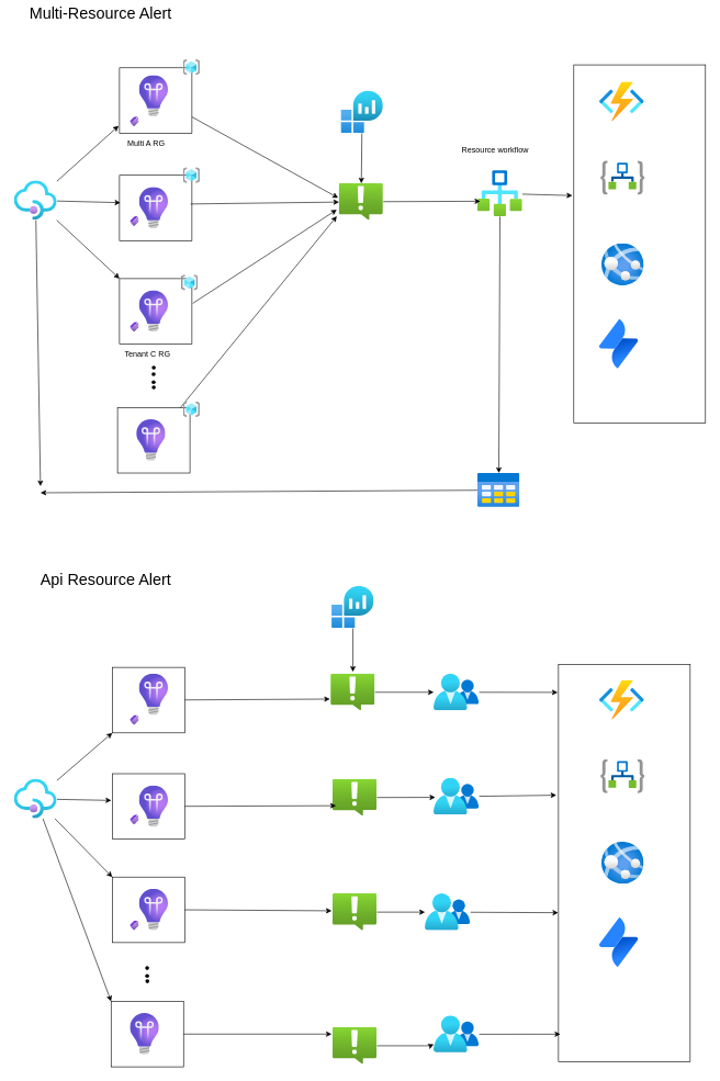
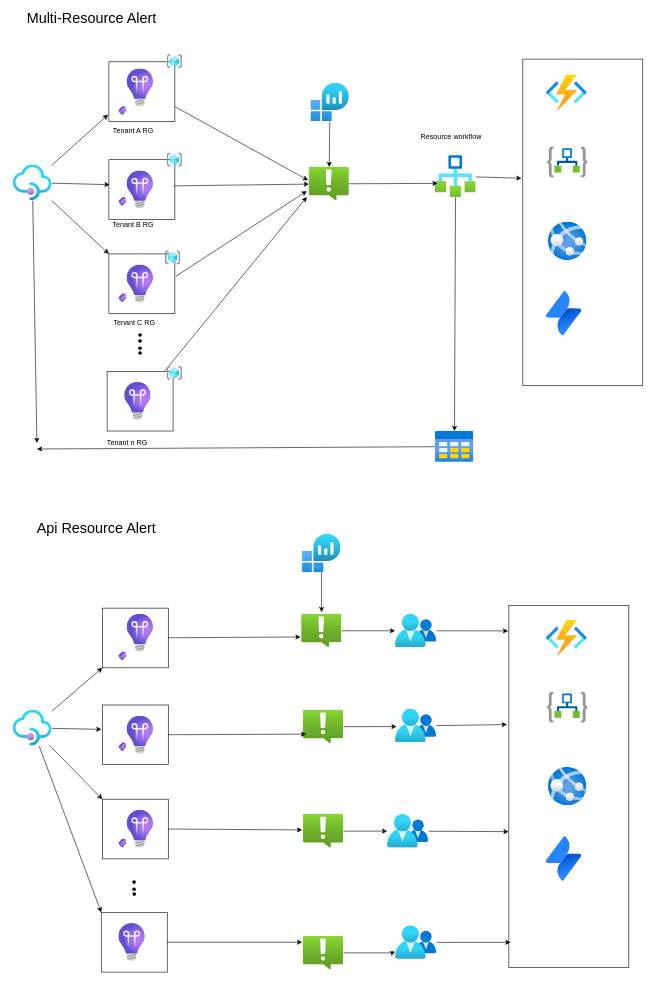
  <mxCell id="0" />
  <mxCell id="1" parent="0" />
  <mxCell id="2" value="" style="edgeStyle=none;html=1;entryX=-0.012;entryY=0.886;entryDx=0;entryDy=0;entryPerimeter=0;" edge="1" parent="1" source="6" target="56"><mxGeometry relative="1" as="geometry" /></mxCell>
  <mxCell id="3" style="edgeStyle=none;html=1;entryX=0.012;entryY=0.418;entryDx=0;entryDy=0;entryPerimeter=0;" edge="1" parent="1" source="6" target="57"><mxGeometry relative="1" as="geometry" /></mxCell>
  <mxCell id="4" style="edgeStyle=none;html=1;entryX=0;entryY=0;entryDx=0;entryDy=0;" edge="1" parent="1" source="6" target="58"><mxGeometry relative="1" as="geometry" /></mxCell>
  <mxCell id="5" style="edgeStyle=none;html=1;" edge="1" parent="1" source="6"><mxGeometry relative="1" as="geometry"><mxPoint x="60.75" y="738" as="targetPoint" /></mxGeometry></mxCell>
  <mxCell id="6" value="" style="aspect=fixed;html=1;points=[];align=center;image;fontSize=12;image=img/lib/azure2/integration/API_Management_Services.svg;" vertex="1" parent="1"><mxGeometry x="20.75" y="274" width="65" height="60" as="geometry" /></mxCell>
  <mxCell id="7" style="edgeStyle=none;html=1;" edge="1" parent="1" source="9" target="18"><mxGeometry relative="1" as="geometry" /></mxCell>
  <mxCell id="8" style="edgeStyle=none;html=1;entryX=-0.011;entryY=0.365;entryDx=0;entryDy=0;entryPerimeter=0;" edge="1" parent="1" source="9" target="26"><mxGeometry relative="1" as="geometry" /></mxCell>
  <mxCell id="9" value="" style="aspect=fixed;html=1;points=[];align=center;image;fontSize=12;image=img/lib/azure2/general/Workflow.svg;" vertex="1" parent="1"><mxGeometry x="724.75" y="258.5" width="68" height="70" as="geometry" /></mxCell>
  <mxCell id="10" value="" style="aspect=fixed;html=1;points=[];align=center;image;fontSize=12;image=img/lib/azure2/general/Tags.svg;" vertex="1" parent="1"><mxGeometry x="196.9" y="489" width="13.85" height="15" as="geometry" /></mxCell>
  <mxCell id="11" style="edgeStyle=none;html=1;entryX=-0.022;entryY=0.393;entryDx=0;entryDy=0;entryPerimeter=0;exitX=1;exitY=0.75;exitDx=0;exitDy=0;" edge="1" parent="1" source="56" target="51"><mxGeometry relative="1" as="geometry"><mxPoint x="412.838" y="258.07" as="targetPoint" /></mxGeometry></mxCell>
  <mxCell id="12" value="" style="aspect=fixed;html=1;points=[];align=center;image;fontSize=12;image=img/lib/azure2/devops/Application_Insights.svg;" vertex="1" parent="1"><mxGeometry x="210.75" y="114" width="44" height="63" as="geometry" /></mxCell>
  <mxCell id="13" style="edgeStyle=none;html=1;exitX=0.982;exitY=0.438;exitDx=0;exitDy=0;exitPerimeter=0;" edge="1" parent="1" source="57" target="51"><mxGeometry relative="1" as="geometry"><mxPoint x="260.75" y="307" as="sourcePoint" /><mxPoint x="500.75" y="307" as="targetPoint" /></mxGeometry></mxCell>
  <mxCell id="14" value="" style="aspect=fixed;html=1;points=[];align=center;image;fontSize=12;image=img/lib/azure2/devops/Application_Insights.svg;" vertex="1" parent="1"><mxGeometry x="210.75" y="284" width="44" height="63" as="geometry" /></mxCell>
  <mxCell id="15" style="edgeStyle=none;html=1;exitX=1.012;exitY=0.377;exitDx=0;exitDy=0;exitPerimeter=0;" edge="1" parent="1" source="58"><mxGeometry relative="1" as="geometry"><mxPoint x="510.75" y="318" as="targetPoint" /></mxGeometry></mxCell>
  <mxCell id="16" value="" style="aspect=fixed;html=1;points=[];align=center;image;fontSize=12;image=img/lib/azure2/devops/Application_Insights.svg;" vertex="1" parent="1"><mxGeometry x="210.75" y="441" width="44" height="63" as="geometry" /></mxCell>
  <mxCell id="17" style="edgeStyle=none;html=1;" edge="1" parent="1" source="18"><mxGeometry relative="1" as="geometry"><mxPoint x="60.75" y="748" as="targetPoint" /></mxGeometry></mxCell>
  <mxCell id="18" value="" style="aspect=fixed;html=1;points=[];align=center;image;fontSize=12;image=img/lib/azure2/general/Table.svg;shadow=0;fillColor=none;" vertex="1" parent="1"><mxGeometry x="724.75" y="718" width="64" height="52" as="geometry" /></mxCell>
  <mxCell id="19" value="" style="aspect=fixed;html=1;points=[];align=center;image;fontSize=12;image=img/lib/azure2/general/Tags.svg;" vertex="1" parent="1"><mxGeometry x="196.9" y="177" width="13.85" height="15" as="geometry" /></mxCell>
  <mxCell id="20" value="" style="aspect=fixed;html=1;points=[];align=center;image;fontSize=12;image=img/lib/azure2/general/Tags.svg;" vertex="1" parent="1"><mxGeometry x="196.9" y="328.5" width="13.85" height="15" as="geometry" /></mxCell>
  <mxCell id="21" value="" style="aspect=fixed;html=1;points=[];align=center;image;fontSize=12;image=img/lib/azure2/iot/Function_Apps.svg;shadow=0;fillColor=none;" vertex="1" parent="1"><mxGeometry x="909.75" y="124" width="68" height="60" as="geometry" /></mxCell>
  <mxCell id="22" value="" style="aspect=fixed;html=1;points=[];align=center;image;fontSize=12;image=img/lib/azure2/iot/Logic_Apps.svg;shadow=0;fillColor=none;" vertex="1" parent="1"><mxGeometry x="911.75" y="244" width="67" height="52" as="geometry" /></mxCell>
  <mxCell id="23" value="" style="aspect=fixed;html=1;points=[];align=center;image;fontSize=12;image=img/lib/azure2/compute/App_Services.svg;shadow=0;fillColor=none;" vertex="1" parent="1"><mxGeometry x="913.25" y="369.5" width="64" height="64" as="geometry" /></mxCell>
  <mxCell id="24" value="" style="image;image=img/lib/atlassian/Jira_Service_Desk_Logo.svg;shadow=0;fillColor=none;" vertex="1" parent="1"><mxGeometry x="909.75" y="484" width="59" height="76" as="geometry" /></mxCell>
  <mxCell id="25" value="" style="shape=image;verticalLabelPosition=bottom;labelBackgroundColor=#ffffff;verticalAlign=top;aspect=fixed;imageAspect=0;image=https://www.pngfind.com/pngs/m/618-6187399_servicenow-logo-png-service-now-logo-png-transparent.png;" vertex="1" parent="1"><mxGeometry x="890.75" y="606.5" width="133.71" height="27" as="geometry" /></mxCell>
  <mxCell id="26" value="" style="whiteSpace=wrap;html=1;shadow=0;fillColor=none;" vertex="1" parent="1"><mxGeometry x="870.75" y="98" width="200" height="544" as="geometry" /></mxCell>
  <mxCell id="27" value="" style="edgeStyle=none;html=1;entryX=0;entryY=1;entryDx=0;entryDy=0;" edge="1" parent="1" source="31" target="62"><mxGeometry relative="1" as="geometry" /></mxCell>
  <mxCell id="28" style="edgeStyle=none;html=1;entryX=-0.013;entryY=0.408;entryDx=0;entryDy=0;entryPerimeter=0;" edge="1" parent="1" source="31" target="64"><mxGeometry relative="1" as="geometry" /></mxCell>
  <mxCell id="29" style="edgeStyle=none;html=1;entryX=0;entryY=0;entryDx=0;entryDy=0;" edge="1" parent="1" source="31" target="65"><mxGeometry relative="1" as="geometry" /></mxCell>
  <mxCell id="30" style="edgeStyle=none;html=1;entryX=0;entryY=0;entryDx=0;entryDy=0;" edge="1" parent="1" source="31" target="87"><mxGeometry relative="1" as="geometry" /></mxCell>
  <mxCell id="31" value="" style="aspect=fixed;html=1;points=[];align=center;image;fontSize=12;image=img/lib/azure2/integration/API_Management_Services.svg;" vertex="1" parent="1"><mxGeometry x="20.75" y="1183" width="65" height="60" as="geometry" /></mxCell>
  <mxCell id="32" value="" style="aspect=fixed;html=1;points=[];align=center;image;fontSize=12;image=img/lib/azure2/general/Tags.svg;" vertex="1" parent="1"><mxGeometry x="196.9" y="1398" width="13.85" height="15" as="geometry" /></mxCell>
  <mxCell id="33" style="edgeStyle=none;html=1;entryX=-0.021;entryY=0.685;entryDx=0;entryDy=0;entryPerimeter=0;startArrow=none;" edge="1" parent="1" source="62" target="49"><mxGeometry relative="1" as="geometry"><mxPoint x="435.022" y="1056.14" as="targetPoint" /></mxGeometry></mxCell>
  <mxCell id="34" value="" style="aspect=fixed;html=1;points=[];align=center;image;fontSize=12;image=img/lib/azure2/devops/Application_Insights.svg;" vertex="1" parent="1"><mxGeometry x="210.75" y="1023" width="44" height="63" as="geometry" /></mxCell>
  <mxCell id="35" value="" style="aspect=fixed;html=1;points=[];align=center;image;fontSize=12;image=img/lib/azure2/devops/Application_Insights.svg;" vertex="1" parent="1"><mxGeometry x="210.75" y="1193" width="44" height="63" as="geometry" /></mxCell>
  <mxCell id="36" style="edgeStyle=none;html=1;exitX=1;exitY=0.5;exitDx=0;exitDy=0;" edge="1" parent="1" source="65"><mxGeometry relative="1" as="geometry"><mxPoint x="503" y="1383" as="targetPoint" /></mxGeometry></mxCell>
  <mxCell id="37" value="" style="aspect=fixed;html=1;points=[];align=center;image;fontSize=12;image=img/lib/azure2/devops/Application_Insights.svg;" vertex="1" parent="1"><mxGeometry x="210.75" y="1350" width="44" height="63" as="geometry" /></mxCell>
  <mxCell id="38" value="" style="aspect=fixed;html=1;points=[];align=center;image;fontSize=12;image=img/lib/azure2/general/Tags.svg;" vertex="1" parent="1"><mxGeometry x="196.9" y="1086" width="13.85" height="15" as="geometry" /></mxCell>
  <mxCell id="39" value="" style="aspect=fixed;html=1;points=[];align=center;image;fontSize=12;image=img/lib/azure2/general/Tags.svg;" vertex="1" parent="1"><mxGeometry x="196.9" y="1237.5" width="13.85" height="15" as="geometry" /></mxCell>
  <mxCell id="40" value="" style="aspect=fixed;html=1;points=[];align=center;image;fontSize=12;image=img/lib/azure2/iot/Function_Apps.svg;shadow=0;fillColor=none;" vertex="1" parent="1"><mxGeometry x="909.75" y="1033" width="68" height="60" as="geometry" /></mxCell>
  <mxCell id="41" value="" style="aspect=fixed;html=1;points=[];align=center;image;fontSize=12;image=img/lib/azure2/iot/Logic_Apps.svg;shadow=0;fillColor=none;" vertex="1" parent="1"><mxGeometry x="911.75" y="1153" width="67" height="52" as="geometry" /></mxCell>
  <mxCell id="42" value="" style="aspect=fixed;html=1;points=[];align=center;image;fontSize=12;image=img/lib/azure2/compute/App_Services.svg;shadow=0;fillColor=none;" vertex="1" parent="1"><mxGeometry x="913.25" y="1278.5" width="64" height="64" as="geometry" /></mxCell>
  <mxCell id="43" value="" style="image;image=img/lib/atlassian/Jira_Service_Desk_Logo.svg;shadow=0;fillColor=none;" vertex="1" parent="1"><mxGeometry x="909.75" y="1393" width="59" height="76" as="geometry" /></mxCell>
  <mxCell id="44" value="" style="shape=image;verticalLabelPosition=bottom;labelBackgroundColor=#ffffff;verticalAlign=top;aspect=fixed;imageAspect=0;image=https://www.pngfind.com/pngs/m/618-6187399_servicenow-logo-png-service-now-logo-png-transparent.png;" vertex="1" parent="1"><mxGeometry x="890.75" y="1515.5" width="133.71" height="27" as="geometry" /></mxCell>
  <mxCell id="45" value="" style="whiteSpace=wrap;html=1;shadow=0;fillColor=none;" vertex="1" parent="1"><mxGeometry x="847.5" y="1009" width="200" height="603" as="geometry" /></mxCell>
  <mxCell id="46" style="edgeStyle=none;html=1;" edge="1" parent="1" source="47" target="71"><mxGeometry relative="1" as="geometry" /></mxCell>
  <mxCell id="47" value="" style="aspect=fixed;html=1;points=[];align=center;image;fontSize=12;image=img/lib/azure2/management_governance/Alerts.svg;shadow=0;fillColor=none;" vertex="1" parent="1"><mxGeometry x="504.75" y="1357" width="67" height="56.0" as="geometry" /></mxCell>
  <mxCell id="48" style="edgeStyle=none;html=1;" edge="1" parent="1" source="49" target="67"><mxGeometry relative="1" as="geometry" /></mxCell>
  <mxCell id="49" value="" style="aspect=fixed;html=1;points=[];align=center;image;fontSize=12;image=img/lib/azure2/management_governance/Alerts.svg;shadow=0;fillColor=none;" vertex="1" parent="1"><mxGeometry x="501.75" y="1023" width="67" height="56.0" as="geometry" /></mxCell>
  <mxCell id="50" style="edgeStyle=none;html=1;entryX=0.059;entryY=0.667;entryDx=0;entryDy=0;entryPerimeter=0;" edge="1" parent="1" source="51" target="9"><mxGeometry relative="1" as="geometry" /></mxCell>
  <mxCell id="51" value="" style="aspect=fixed;html=1;points=[];align=center;image;fontSize=12;image=img/lib/azure2/management_governance/Alerts.svg;shadow=0;fillColor=none;" vertex="1" parent="1"><mxGeometry x="514.25" y="278" width="67" height="56.0" as="geometry" /></mxCell>
  <mxCell id="52" style="edgeStyle=none;html=1;" edge="1" parent="1" source="53" target="51"><mxGeometry relative="1" as="geometry" /></mxCell>
  <mxCell id="53" value="" style="aspect=fixed;html=1;points=[];align=center;image;fontSize=12;image=img/lib/azure2/analytics/Log_Analytics_Workspaces.svg;" vertex="1" parent="1"><mxGeometry x="517.25" y="138" width="64" height="64" as="geometry" /></mxCell>
  <mxCell id="54" style="edgeStyle=none;html=1;entryX=0.034;entryY=0.521;entryDx=0;entryDy=0;entryPerimeter=0;" edge="1" parent="1" source="55" target="69"><mxGeometry relative="1" as="geometry" /></mxCell>
  <mxCell id="55" value="" style="aspect=fixed;html=1;points=[];align=center;image;fontSize=12;image=img/lib/azure2/management_governance/Alerts.svg;shadow=0;fillColor=none;" vertex="1" parent="1"><mxGeometry x="504.75" y="1183" width="67" height="56.0" as="geometry" /></mxCell>
  <mxCell id="56" value="" style="whiteSpace=wrap;html=1;shadow=0;fillColor=none;" vertex="1" parent="1"><mxGeometry x="180.75" y="102.5" width="110" height="99.5" as="geometry" /></mxCell>
  <mxCell id="57" value="" style="whiteSpace=wrap;html=1;shadow=0;fillColor=none;" vertex="1" parent="1"><mxGeometry x="180.75" y="265.75" width="110" height="99.5" as="geometry" /></mxCell>
  <mxCell id="58" value="" style="whiteSpace=wrap;html=1;shadow=0;fillColor=none;" vertex="1" parent="1"><mxGeometry x="180.75" y="422.75" width="110" height="99.5" as="geometry" /></mxCell>
  <mxCell id="59" value="Tenant C RG" style="text;html=1;align=center;verticalAlign=middle;resizable=0;points=[];autosize=1;strokeColor=none;fillColor=none;" vertex="1" parent="1"><mxGeometry x="182.75" y="528" width="80" height="20" as="geometry" /></mxCell>
- <mxCell id="61" value="Multi A RG" style="text;html=1;align=center;verticalAlign=middle;resizable=0;points=[];autosize=1;strokeColor=none;fillColor=none;" vertex="1" parent="1"><mxGeometry x="180.75" y="208" width="80" height="20" as="geometry" /></mxCell>
+ <mxCell id="60" value="Tenant B RG" style="text;html=1;align=center;verticalAlign=middle;resizable=0;points=[];autosize=1;strokeColor=none;fillColor=none;" vertex="1" parent="1"><mxGeometry x="180.75" y="365.25" width="80" height="20" as="geometry" /></mxCell>
+ <mxCell id="61" value="Tenant A RG" style="text;html=1;align=center;verticalAlign=middle;resizable=0;points=[];autosize=1;strokeColor=none;fillColor=none;" vertex="1" parent="1"><mxGeometry x="180.75" y="208" width="80" height="20" as="geometry" /></mxCell>
  <mxCell id="62" value="" style="whiteSpace=wrap;html=1;shadow=0;fillColor=none;" vertex="1" parent="1"><mxGeometry x="169.75" y="1013.25" width="110" height="99.5" as="geometry" /></mxCell>
  <mxCell id="63" style="edgeStyle=none;html=1;entryX=0.073;entryY=0.72;entryDx=0;entryDy=0;entryPerimeter=0;" edge="1" parent="1" source="64" target="55"><mxGeometry relative="1" as="geometry"><mxPoint x="443" y="1225" as="targetPoint" /></mxGeometry></mxCell>
  <mxCell id="64" value="" style="whiteSpace=wrap;html=1;shadow=0;fillColor=none;" vertex="1" parent="1"><mxGeometry x="169.75" y="1174.75" width="110" height="99.5" as="geometry" /></mxCell>
  <mxCell id="65" value="" style="whiteSpace=wrap;html=1;shadow=0;fillColor=none;" vertex="1" parent="1"><mxGeometry x="169.75" y="1331.75" width="110" height="99.5" as="geometry" /></mxCell>
  <mxCell id="66" style="edgeStyle=none;html=1;entryX=-0.006;entryY=0.07;entryDx=0;entryDy=0;entryPerimeter=0;" edge="1" parent="1" source="67" target="45"><mxGeometry relative="1" as="geometry" /></mxCell>
  <mxCell id="67" value="" style="aspect=fixed;html=1;points=[];align=center;image;fontSize=12;image=img/lib/azure2/management_governance/My_Customers.svg;shadow=0;fillColor=none;" vertex="1" parent="1"><mxGeometry x="658" y="1023" width="69" height="56.0" as="geometry" /></mxCell>
  <mxCell id="68" style="edgeStyle=none;html=1;entryX=-0.016;entryY=0.329;entryDx=0;entryDy=0;entryPerimeter=0;" edge="1" parent="1" source="69" target="45"><mxGeometry relative="1" as="geometry"><mxPoint x="843" y="1250" as="targetPoint" /></mxGeometry></mxCell>
  <mxCell id="69" value="" style="aspect=fixed;html=1;points=[];align=center;image;fontSize=12;image=img/lib/azure2/management_governance/My_Customers.svg;shadow=0;fillColor=none;" vertex="1" parent="1"><mxGeometry x="658" y="1181.5" width="69" height="56.0" as="geometry" /></mxCell>
  <mxCell id="70" style="edgeStyle=none;html=1;entryX=-0.002;entryY=0.625;entryDx=0;entryDy=0;entryPerimeter=0;" edge="1" parent="1" source="71" target="45"><mxGeometry relative="1" as="geometry" /></mxCell>
  <mxCell id="71" value="" style="aspect=fixed;html=1;points=[];align=center;image;fontSize=12;image=img/lib/azure2/management_governance/My_Customers.svg;shadow=0;fillColor=none;" vertex="1" parent="1"><mxGeometry x="644.75" y="1357" width="69" height="56.0" as="geometry" /></mxCell>
  <mxCell id="72" value="Resource workflow" style="text;html=1;align=center;verticalAlign=middle;resizable=0;points=[];autosize=1;strokeColor=none;fillColor=none;" vertex="1" parent="1"><mxGeometry x="690.75" y="218" width="120" height="20" as="geometry" /></mxCell>
  <mxCell id="73" value="" style="aspect=fixed;html=1;points=[];align=center;image;fontSize=12;image=img/lib/azure2/general/Resource_Groups.svg;shadow=0;fillColor=none;" vertex="1" parent="1"><mxGeometry x="277.5" y="90" width="25.5" height="24" as="geometry" /></mxCell>
  <mxCell id="74" value="" style="aspect=fixed;html=1;points=[];align=center;image;fontSize=12;image=img/lib/azure2/general/Resource_Groups.svg;shadow=0;fillColor=none;" vertex="1" parent="1"><mxGeometry x="277.5" y="254" width="25.5" height="24" as="geometry" /></mxCell>
  <mxCell id="75" value="" style="aspect=fixed;html=1;points=[];align=center;image;fontSize=12;image=img/lib/azure2/general/Resource_Groups.svg;shadow=0;fillColor=none;" vertex="1" parent="1"><mxGeometry x="274.75" y="417" width="25.5" height="24" as="geometry" /></mxCell>
  <mxCell id="76" style="edgeStyle=none;html=1;" edge="1" parent="1" source="77"><mxGeometry relative="1" as="geometry"><mxPoint x="535.25" y="1020" as="targetPoint" /></mxGeometry></mxCell>
  <mxCell id="77" value="" style="aspect=fixed;html=1;points=[];align=center;image;fontSize=12;image=img/lib/azure2/analytics/Log_Analytics_Workspaces.svg;" vertex="1" parent="1"><mxGeometry x="503.25" y="890" width="64" height="64" as="geometry" /></mxCell>
  <mxCell id="78" style="edgeStyle=none;html=1;" edge="1" parent="1" source="79"><mxGeometry relative="1" as="geometry"><mxPoint x="510.75" y="328" as="targetPoint" /></mxGeometry></mxCell>
  <mxCell id="79" value="" style="whiteSpace=wrap;html=1;shadow=0;fillColor=none;" vertex="1" parent="1"><mxGeometry x="177.75" y="618.5" width="110" height="99.5" as="geometry" /></mxCell>
  <mxCell id="80" value="" style="shape=waypoint;sketch=0;size=6;pointerEvents=1;points=[];fillColor=none;resizable=0;rotatable=0;perimeter=centerPerimeter;snapToPoint=1;shadow=0;" vertex="1" parent="1"><mxGeometry x="212.75" y="568" width="40" height="40" as="geometry" /></mxCell>
  <mxCell id="81" value="" style="shape=waypoint;sketch=0;size=6;pointerEvents=1;points=[];fillColor=none;resizable=0;rotatable=0;perimeter=centerPerimeter;snapToPoint=1;shadow=0;" vertex="1" parent="1"><mxGeometry x="212.5" y="560" width="40" height="40" as="geometry" /></mxCell>
  <mxCell id="82" value="" style="shape=waypoint;sketch=0;size=6;pointerEvents=1;points=[];fillColor=none;resizable=0;rotatable=0;perimeter=centerPerimeter;snapToPoint=1;shadow=0;" vertex="1" parent="1"><mxGeometry x="212.75" y="538" width="40" height="40" as="geometry" /></mxCell>
  <mxCell id="83" value="" style="shape=waypoint;sketch=0;size=6;pointerEvents=1;points=[];fillColor=none;resizable=0;rotatable=0;perimeter=centerPerimeter;snapToPoint=1;shadow=0;" vertex="1" parent="1"><mxGeometry x="212.5" y="548" width="40" height="40" as="geometry" /></mxCell>
+ <mxCell id="84" value="Tenant n RG" style="text;html=1;align=center;verticalAlign=middle;resizable=0;points=[];autosize=1;strokeColor=none;fillColor=none;" vertex="1" parent="1"><mxGeometry x="170.75" y="728" width="80" height="20" as="geometry" /></mxCell>
  <mxCell id="85" value="" style="aspect=fixed;html=1;points=[];align=center;image;fontSize=12;image=img/lib/azure2/management_governance/Application_Insights.svg;shadow=0;fillColor=none;" vertex="1" parent="1"><mxGeometry x="206.75" y="636.75" width="44" height="63" as="geometry" /></mxCell>
  <mxCell id="86" style="edgeStyle=none;html=1;" edge="1" parent="1" source="87"><mxGeometry relative="1" as="geometry"><mxPoint x="503" y="1570.25" as="targetPoint" /></mxGeometry></mxCell>
  <mxCell id="87" value="" style="whiteSpace=wrap;html=1;shadow=0;fillColor=none;" vertex="1" parent="1"><mxGeometry x="168" y="1520.5" width="110" height="99.5" as="geometry" /></mxCell>
  <mxCell id="88" value="" style="shape=waypoint;sketch=0;size=6;pointerEvents=1;points=[];fillColor=none;resizable=0;rotatable=0;perimeter=centerPerimeter;snapToPoint=1;shadow=0;" vertex="1" parent="1"><mxGeometry x="203" y="1470" width="40" height="40" as="geometry" /></mxCell>
  <mxCell id="89" value="" style="shape=waypoint;sketch=0;size=6;pointerEvents=1;points=[];fillColor=none;resizable=0;rotatable=0;perimeter=centerPerimeter;snapToPoint=1;shadow=0;" vertex="1" parent="1"><mxGeometry x="202.75" y="1462" width="40" height="40" as="geometry" /></mxCell>
  <mxCell id="90" value="" style="shape=waypoint;sketch=0;size=6;pointerEvents=1;points=[];fillColor=none;resizable=0;rotatable=0;perimeter=centerPerimeter;snapToPoint=1;shadow=0;" vertex="1" parent="1"><mxGeometry x="202.75" y="1450" width="40" height="40" as="geometry" /></mxCell>
  <mxCell id="91" value="" style="aspect=fixed;html=1;points=[];align=center;image;fontSize=12;image=img/lib/azure2/management_governance/Application_Insights.svg;shadow=0;fillColor=none;" vertex="1" parent="1"><mxGeometry x="197" y="1538.75" width="44" height="63" as="geometry" /></mxCell>
  <mxCell id="92" value="" style="edgeStyle=none;html=1;" edge="1" parent="1" source="93" target="95"><mxGeometry relative="1" as="geometry"><Array as="points"><mxPoint x="653" y="1588" /></Array></mxGeometry></mxCell>
  <mxCell id="93" value="" style="aspect=fixed;html=1;points=[];align=center;image;fontSize=12;image=img/lib/azure2/management_governance/Alerts.svg;shadow=0;fillColor=none;" vertex="1" parent="1"><mxGeometry x="504.75" y="1560" width="67" height="56.0" as="geometry" /></mxCell>
  <mxCell id="94" style="edgeStyle=none;html=1;entryX=0.014;entryY=0.931;entryDx=0;entryDy=0;entryPerimeter=0;" edge="1" parent="1" source="95" target="45"><mxGeometry relative="1" as="geometry" /></mxCell>
  <mxCell id="95" value="" style="aspect=fixed;html=1;points=[];align=center;image;fontSize=12;image=img/lib/azure2/management_governance/My_Customers.svg;shadow=0;fillColor=none;" vertex="1" parent="1"><mxGeometry x="658" y="1542.5" width="69" height="56.0" as="geometry" /></mxCell>
- <mxCell id="96" value="&lt;font style=&quot;font-size: 24px&quot;&gt;Multi-Resource Alert&amp;nbsp;&lt;/font&gt;" style="text;html=1;align=center;verticalAlign=middle;resizable=0;points=[];autosize=1;strokeColor=none;fillColor=none;" vertex="1" parent="1"><mxGeometry x="34.75" y="10" width="240" height="20" as="geometry" /></mxCell>
+ <mxCell id="96" value="&lt;font style=&quot;font-size: 24px&quot;&gt;Multi-Resource Alert&amp;nbsp;&lt;/font&gt;" style="text;html=1;align=center;verticalAlign=middle;resizable=0;points=[];autosize=1;strokeColor=none;fillColor=none;" vertex="1" parent="1"><mxGeometry x="34.75" y="20" width="240" height="20" as="geometry" /></mxCell>
  <mxCell id="97" value="&lt;font style=&quot;font-size: 24px&quot;&gt;Api Resource Alert&amp;nbsp;&lt;/font&gt;" style="text;html=1;align=center;verticalAlign=middle;resizable=0;points=[];autosize=1;strokeColor=none;fillColor=none;" vertex="1" parent="1"><mxGeometry x="37.75" y="870" width="250" height="20" as="geometry" /></mxCell>
  <mxCell id="98" value="" style="aspect=fixed;html=1;points=[];align=center;image;fontSize=12;image=img/lib/azure2/general/Resource_Groups.svg;shadow=0;fillColor=none;" vertex="1" parent="1"><mxGeometry x="277.5" y="609.5" width="25.5" height="24" as="geometry" /></mxCell>
